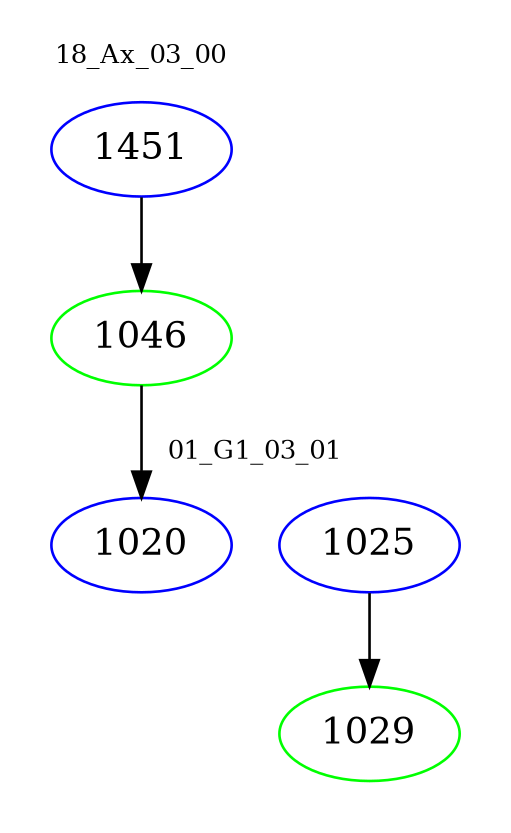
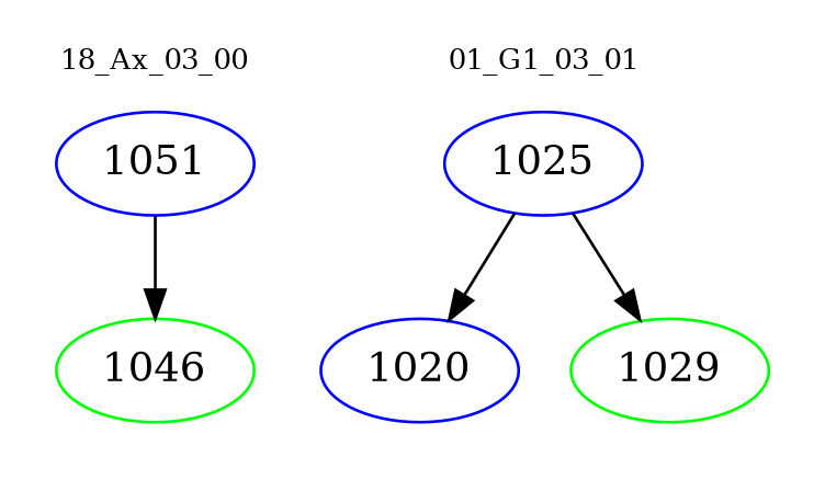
  digraph {
    node [color=blue]
    edge [color=black]
-   n1 [label=1451]
+   n1 [label=1051]
    n2 [color=green label=1046]
    n3 [label=1025]
    n4 [label=1020]
    n5 [color=green label=1029]
    subgraph cluster_1 {
      color=white
      fontsize=10
      label="18_Ax_03_00"
      n1
      n2
    }
    subgraph cluster_2 {
      color=white
      fontsize=10
      label="01_G1_03_01"
      n3
      n4
      n5
    }
    n1 -> n2
-   n2 -> n4
+   n3 -> n4
    n3 -> n5
  }
